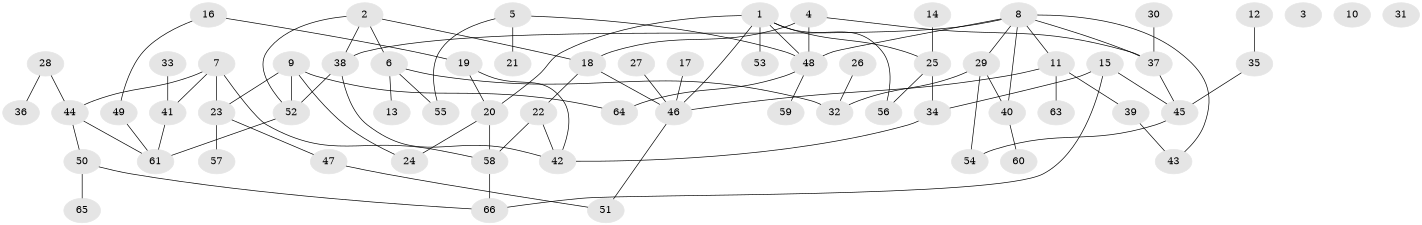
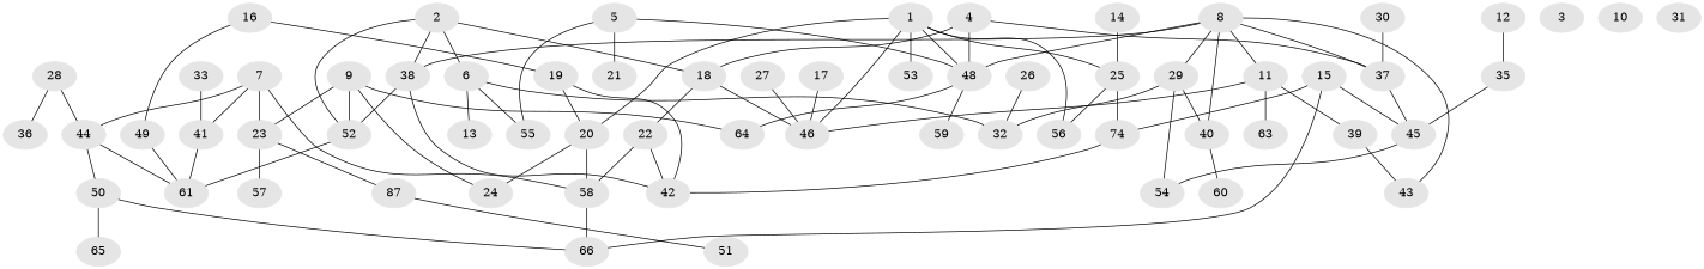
  graph {
    node [color=gray90 style=filled]
    1
    20
    25
    46
    48
    53
    56
    58
    24
-   34
+   34 [label=74]
    51
    64
    59
    2
    6
    18
    38
    52
    55
    13
    32
    22
    42
    61
    3
    4
    37
    45
    5
    21
    7
    23
    44
    41
-   47
+   47 [label=87]
    57
    50
    66
    8
    11
    29
    40
    43
    39
    63
    54
    60
    9
    10
    12
    35
    14
    15
    16
    19
    49
    17
    26
    27
    28
    36
    30
    31
    33
    65
    1 -- 20
    1 -- 25
    1 -- 46
    1 -- 48
    1 -- 53
    1 -- 56
    20 -- 58
    20 -- 24
    25 -- 56
    25 -- 34
-   46 -- 51
    48 -- 64
    48 -- 59
    58 -- 66
    34 -- 42
    2 -- 6
    2 -- 18
    2 -- 38
    2 -- 52
    6 -- 55
    6 -- 13
    6 -- 32
    18 -- 46
    18 -- 22
    38 -- 52
    38 -- 42
    52 -- 61
    22 -- 58
    22 -- 42
    4 -- 48
    4 -- 18
    4 -- 37
    37 -- 45
    45 -- 54
    5 -- 48
    5 -- 55
    5 -- 21
    7 -- 58
    7 -- 23
    7 -- 44
    7 -- 41
    23 -- 47
    23 -- 57
    44 -- 61
    44 -- 50
    41 -- 61
    47 -- 51
    50 -- 66
    50 -- 65
    8 -- 48
    8 -- 38
    8 -- 37
    8 -- 11
    8 -- 29
    8 -- 40
    8 -- 43
    11 -- 46
    11 -- 39
    11 -- 63
    29 -- 32
    29 -- 40
    29 -- 54
    40 -- 60
    39 -- 43
    9 -- 24
    9 -- 64
    9 -- 52
    9 -- 23
    12 -- 35
    35 -- 45
    14 -- 25
    15 -- 34
    15 -- 45
    15 -- 66
    16 -- 19
    16 -- 49
    19 -- 20
    19 -- 42
    49 -- 61
    17 -- 46
    26 -- 32
    27 -- 46
    28 -- 44
    28 -- 36
    30 -- 37
    33 -- 41
  }
